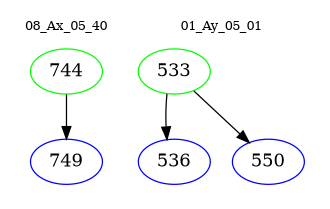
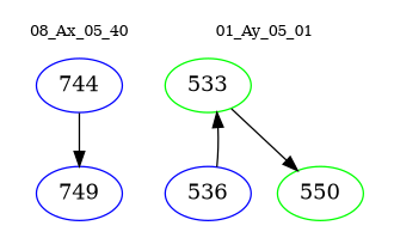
  digraph {
    node [color=blue]
    edge [color=black]
-   n1 [color=green label=744]
+   n1 [label=744]
    n2 [label=749]
    n3 [color=green label=533]
    n4 [label=536]
-   n5 [label=550]
+   n5 [color=green label=550]
    subgraph cluster_1 {
      color=white
      fontsize=10
      label="08_Ax_05_40"
      n1
      n2
    }
    subgraph cluster_2 {
      color=white
      fontsize=10
      label="01_Ay_05_01"
      n3
      n4
      n5
    }
    n1 -> n2
-   n3 -> n4
+   n4 -> n3
    n3 -> n5
  }
